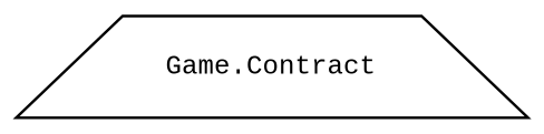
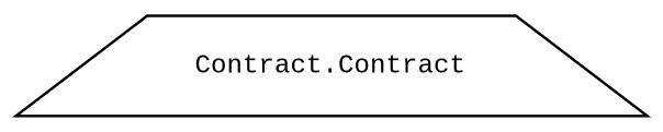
  digraph {
    rankdir=LR
    fontname="Liberation Mono"
-   n1 [color=black fillcolor=white fontname="Liberation Mono" fontsize=10 height=0.2 label="Game.Contract" shape=trapezium style=filled width=0.4]
+   n1 [color=black fillcolor=white fontname="Liberation Mono" fontsize=10 height=0.2 label="Contract.Contract" shape=trapezium style=filled width=0.4]
  }
